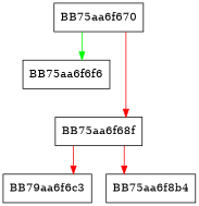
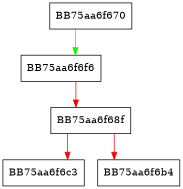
  digraph {
    splines=ortho
    node [shape=box]
    edge [color=red]
    BB75aa6f670
    BB75aa6f6f6
    BB75aa6f68f
-   BB75aa6f6c3 [label=BB79aa6f6c3]
-   BB75aa6f6b4 [label=BB75aa6f8b4]
+   BB75aa6f6c3
+   BB75aa6f6b4
    BB75aa6f670 -> BB75aa6f6f6 [color=green]
-   BB75aa6f670 -> BB75aa6f68f
+   BB75aa6f6f6 -> BB75aa6f68f
    BB75aa6f68f -> BB75aa6f6c3
    BB75aa6f68f -> BB75aa6f6b4
  }
